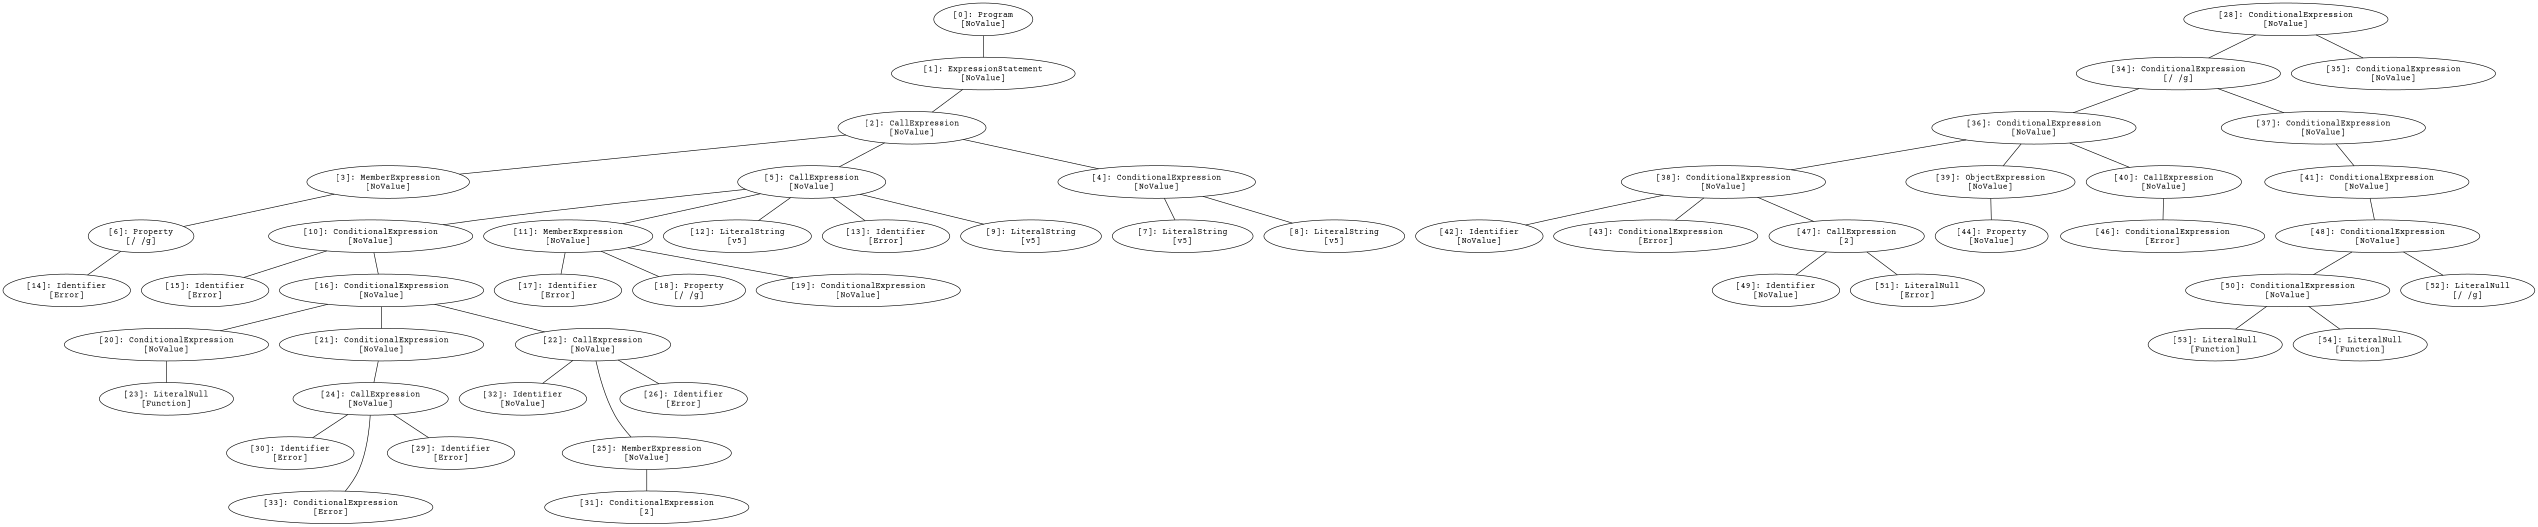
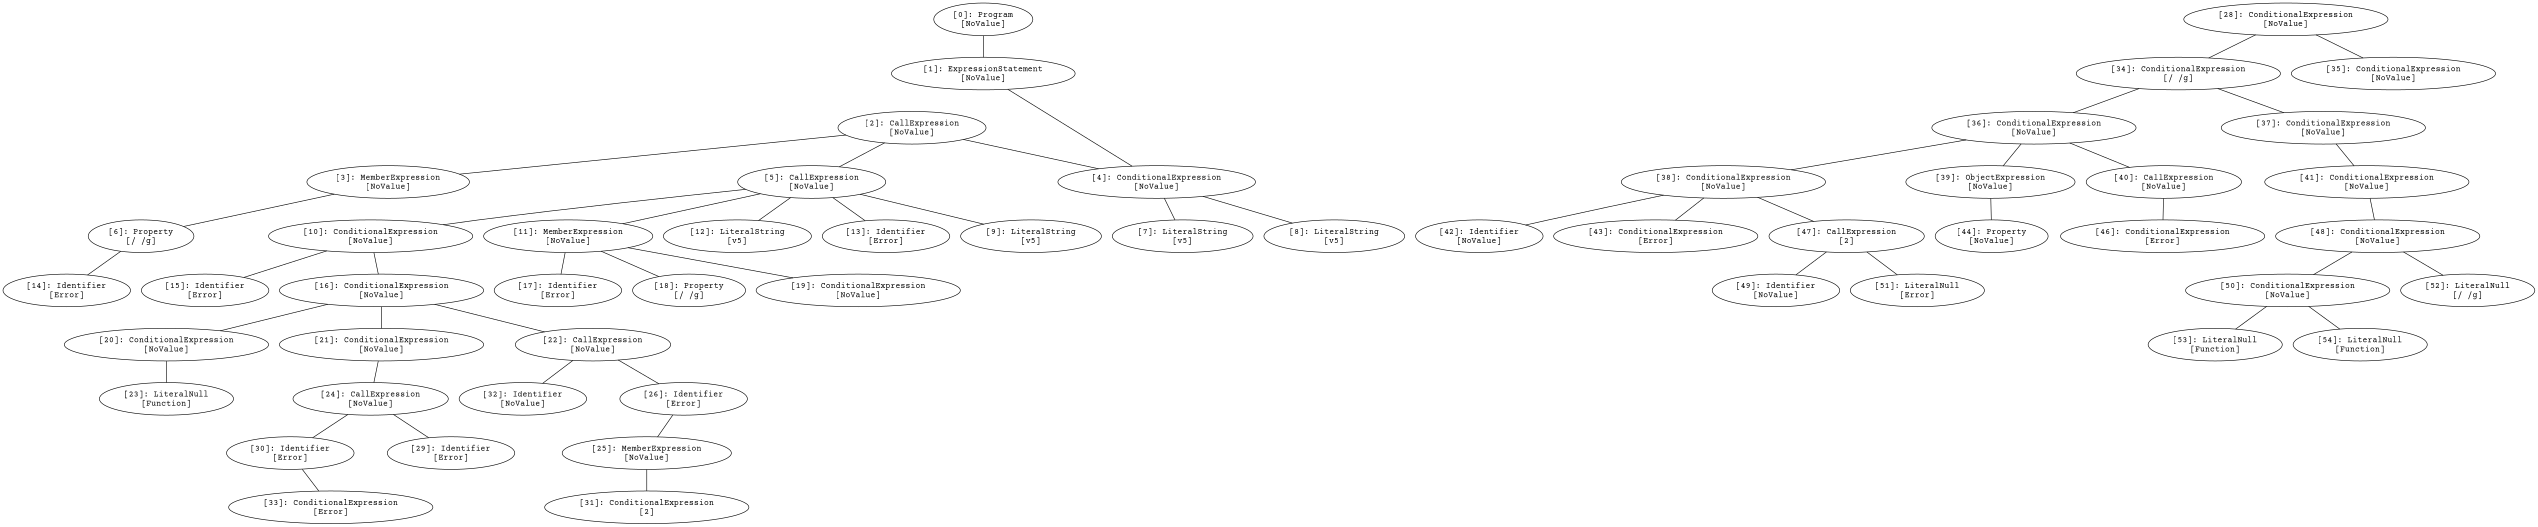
  graph {
    fontname="Courier Prime"
    node [fontname="Courier Prime"]
    edge [fontname="Courier Prime"]
    n1 [label="[0]: Program\n[NoValue]"]
    n2 [label="[1]: ExpressionStatement\n[NoValue]"]
    n3 [label="[2]: CallExpression\n[NoValue]"]
    n4 [label="[3]: MemberExpression\n[NoValue]"]
    n5 [label="[4]: ConditionalExpression\n[NoValue]"]
    n6 [label="[5]: CallExpression\n[NoValue]"]
    n7 [label="[6]: Property\n[/ /g]"]
    n8 [label="[7]: LiteralString\n[v5]"]
    n9 [label="[8]: LiteralString\n[v5]"]
    n10 [label="[9]: LiteralString\n[v5]"]
    n11 [label="[10]: ConditionalExpression\n[NoValue]"]
    n12 [label="[11]: MemberExpression\n[NoValue]"]
    n13 [label="[12]: LiteralString\n[v5]"]
    n14 [label="[13]: Identifier\n[Error]"]
    n15 [label="[14]: Identifier\n[Error]"]
    n16 [label="[15]: Identifier\n[Error]"]
    n17 [label="[16]: ConditionalExpression\n[NoValue]"]
    n18 [label="[17]: Identifier\n[Error]"]
    n19 [label="[18]: Property\n[/ /g]"]
    n20 [label="[19]: ConditionalExpression\n[NoValue]"]
    n21 [label="[20]: ConditionalExpression\n[NoValue]"]
    n22 [label="[21]: ConditionalExpression\n[NoValue]"]
    n23 [label="[22]: CallExpression\n[NoValue]"]
    n24 [label="[23]: LiteralNull\n[Function]"]
    n25 [label="[24]: CallExpression\n[NoValue]"]
    n26 [label="[25]: MemberExpression\n[NoValue]"]
    n27 [label="[26]: Identifier\n[Error]"]
    n28 [label="[32]: Identifier\n[NoValue]"]
    n29 [label="[29]: Identifier\n[Error]"]
    n30 [label="[30]: Identifier\n[Error]"]
    n31 [label="[33]: ConditionalExpression\n[Error]"]
    n32 [label="[31]: ConditionalExpression\n[2]"]
    n33 [label="[28]: ConditionalExpression\n[NoValue]"]
    n34 [label="[34]: ConditionalExpression\n[/ /g]"]
    n35 [label="[35]: ConditionalExpression\n[NoValue]"]
    n36 [label="[36]: ConditionalExpression\n[NoValue]"]
    n37 [label="[37]: ConditionalExpression\n[NoValue]"]
    n38 [label="[38]: ConditionalExpression\n[NoValue]"]
    n39 [label="[39]: ObjectExpression\n[NoValue]"]
    n40 [label="[40]: CallExpression\n[NoValue]"]
    n41 [label="[41]: ConditionalExpression\n[NoValue]"]
    n42 [label="[42]: Identifier\n[NoValue]"]
    n43 [label="[43]: ConditionalExpression\n[Error]"]
    n44 [label="[47]: CallExpression\n[2]"]
    n45 [label="[44]: Property\n[NoValue]"]
    n46 [label="[46]: ConditionalExpression\n[Error]"]
    n47 [label="[48]: ConditionalExpression\n[NoValue]"]
    n48 [label="[49]: Identifier\n[NoValue]"]
    n49 [label="[51]: LiteralNull\n[Error]"]
    n50 [label="[50]: ConditionalExpression\n[NoValue]"]
    n51 [label="[52]: LiteralNull\n[/ /g]"]
    n52 [label="[53]: LiteralNull\n[Function]"]
    n53 [label="[54]: LiteralNull\n[Function]"]
    n1 -- n2
-   n2 -- n3
+   n2 -- n5
    n3 -- n4
    n3 -- n5
    n3 -- n6
    n4 -- n7
    n5 -- n8
    n5 -- n9
    n6 -- n10
    n6 -- n11
    n6 -- n12
    n6 -- n13
    n6 -- n14
    n7 -- n15
    n11 -- n16
    n11 -- n17
    n12 -- n18
    n12 -- n19
    n12 -- n20
    n17 -- n21
    n17 -- n22
    n17 -- n23
    n21 -- n24
    n22 -- n25
-   n23 -- n26
+   n27 -- n26
    n23 -- n27
    n23 -- n28
    n25 -- n29
    n25 -- n30
-   n25 -- n31
+   n30 -- n31
    n26 -- n32
    n33 -- n34
    n33 -- n35
    n34 -- n36
    n34 -- n37
    n36 -- n38
    n36 -- n39
    n36 -- n40
    n37 -- n41
    n38 -- n42
    n38 -- n43
    n38 -- n44
    n39 -- n45
    n40 -- n46
    n41 -- n47
    n44 -- n48
    n44 -- n49
    n47 -- n50
    n47 -- n51
    n50 -- n52
    n50 -- n53
  }
